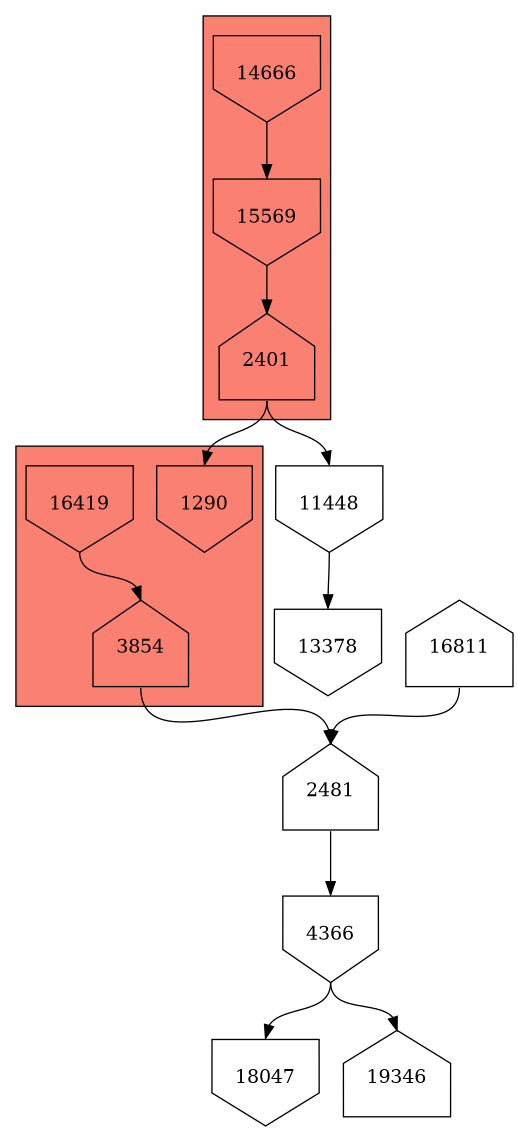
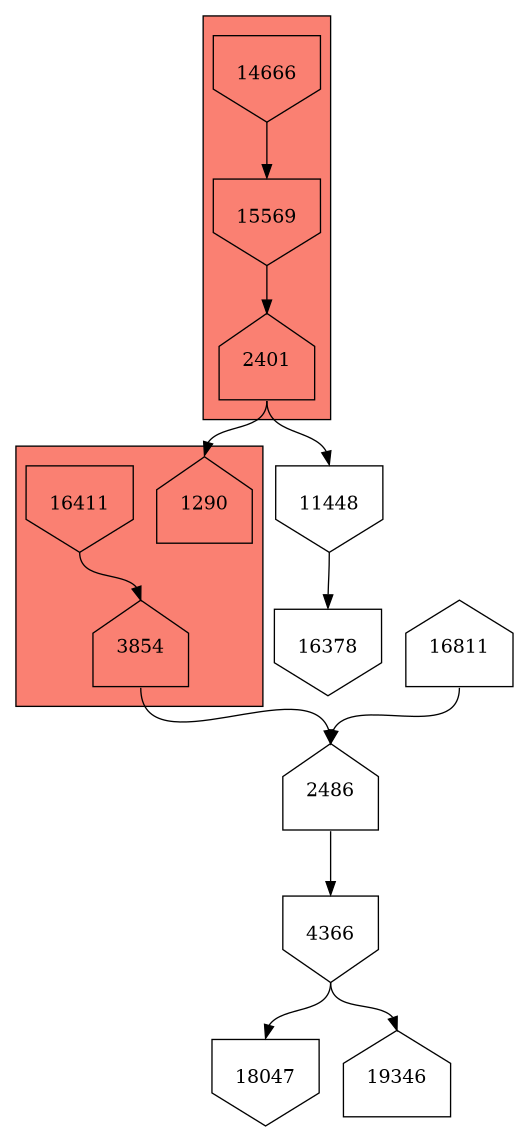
  digraph {
    node [shape=invhouse]
    edge [headport=n tailport=s]
    n1 [height=1 label=14666 width=1]
    n2 [height=1 label=15569 width=1]
    2401 [height=1 shape=house width=1]
-   1290 [height=1 width=1]
-   16411 [height=1 width=1 label=16419]
+   1290 [height=1 shape=house width=1]
+   16411 [height=1 width=1]
    3854 [height=1 shape=house width=1]
    11448 [height=1 width=1]
-   2486 [height=1 shape=house width=1 label=2481]
-   16378 [height=1 width=1 label=13378]
+   2486 [height=1 shape=house width=1]
+   16378 [height=1 width=1]
    4366 [height=1 width=1]
    16811 [height=1 shape=house width=1]
    18047 [height=1 width=1]
    19346 [height=1 shape=house width=1]
    subgraph cluster_1 {
      fillcolor=salmon
      style=filled
      n1
      n2
      2401
    }
    subgraph cluster_2 {
      fillcolor=salmon
      style=filled
      1290
      16411
      3854
    }
    n1 -> n2
    n2 -> 2401
    2401 -> 1290
    2401 -> 11448
    16411 -> 3854
    3854 -> 2486
    11448 -> 16378
    2486 -> 4366
    4366 -> 18047
    4366 -> 19346
    16811 -> 2486
  }
